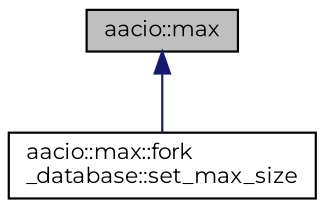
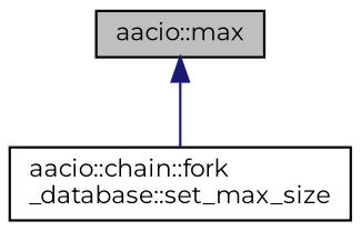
  digraph {
    rankdir=TB
    fontname=Montserrat
    node [color=black fontname=Montserrat fontsize=10 shape=record style=filled]
    n1 [fillcolor=grey75 fontcolor=black height=0.2 label="aacio::max" width=0.4]
-   n2 [fillcolor=white height=0.2 label="aacio::max::fork\l_database::set_max_size" width=0.4]
+   n2 [fillcolor=white height=0.2 label="aacio::chain::fork\l_database::set_max_size" width=0.4]
    n1 -> n2 [color=midnightblue dir=back fontname=Montserrat fontsize=10 labelfontname=Helvetica labelfontsize=10 style=solid]
  }
